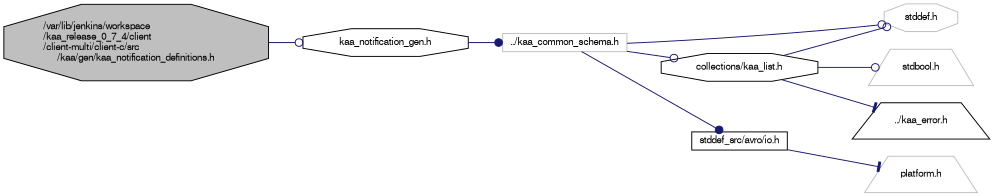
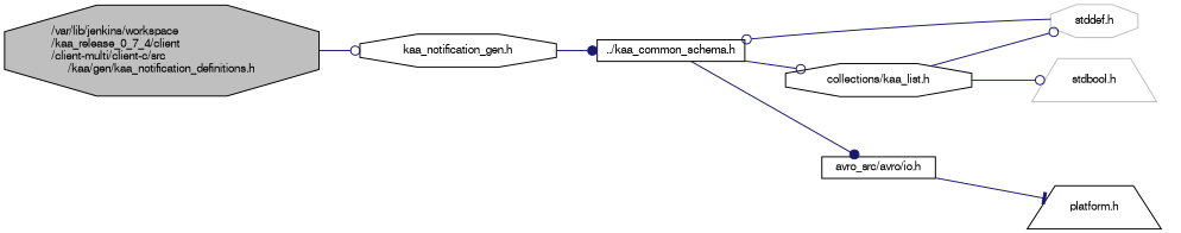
  digraph {
    rankdir=LR
    node [color=black fontname=FreeSans fontsize=10 shape=octagon]
    edge [arrowhead=odot color=midnightblue fontname=FreeSans fontsize=10 labelfontname=FreeSans labelfontsize=10 style=solid]
    n1 [fillcolor=grey75 fontcolor=black height=0.2 label="/var/lib/jenkins/workspace\l/kaa_release_0_7_4/client\l/client-multi/client-c/src\l/kaa/gen/kaa_notification_definitions.h" style=filled width=0.4]
    n2 [height=0.2 label="kaa_notification_gen.h" width=0.4]
-   n3 [color=grey75 height=0.2 label="../kaa_common_schema.h" shape=box width=0.4]
+   n3 [height=0.2 label="../kaa_common_schema.h" shape=box width=0.4]
    n4 [height=0.2 label="collections/kaa_list.h" width=0.4]
    n5 [color=grey75 height=0.2 label="stddef.h" width=0.4]
-   n6 [height=0.2 label="stddef_src/avro/io.h" shape=box width=0.4]
+   n6 [height=0.2 label="avro_src/avro/io.h" shape=box width=0.4]
    n7 [color=grey75 height=0.2 label="stdbool.h" shape=trapezium width=0.4]
-   n8 [height=0.2 label="../kaa_error.h" shape=trapezium width=0.4]
-   n9 [color=grey75 height=0.2 label="platform.h" shape=trapezium width=0.4]
+   n9 [height=0.2 label="platform.h" shape=trapezium width=0.4]
    n1 -> n2
    n2 -> n3 [arrowhead=dot]
    n3 -> n4
-   n3 -> n5
+   n5 -> n3
    n3 -> n6 [arrowhead=dot]
    n4 -> n5
    n4 -> n7
-   n4 -> n8 [arrowhead=tee]
    n6 -> n9 [arrowhead=tee]
  }
